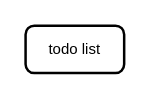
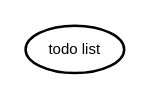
  <mxCell id="0" />
  <mxCell id="1" parent="0" />
- <mxCell id="2" value="todo list" style="rounded=1;absoluteArcSize=1;arcSize=14;whiteSpace=wrap;strokeWidth=2;" vertex="1" parent="1"><mxGeometry x="20" y="20" width="79" height="38" as="geometry" /></mxCell>
+ <mxCell id="2" value="todo list" style="ellipse;absoluteArcSize=1;arcSize=14;whiteSpace=wrap;strokeWidth=2;" vertex="1" parent="1"><mxGeometry x="20" y="20" width="79" height="38" as="geometry" /></mxCell>
